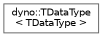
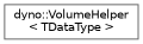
  digraph {
    rankdir=LR
-   n1 [color=grey40 fillcolor=white fontname=Helvetica fontsize=10 height=0.2 label="dyno::TDataType\l\< TDataType \>" shape=box style=filled width=0.4]
+   n1 [color=grey40 fillcolor=white fontname=Helvetica fontsize=10 height=0.2 label="dyno::VolumeHelper\l\< TDataType \>" shape=box style=filled width=0.4]
  }
